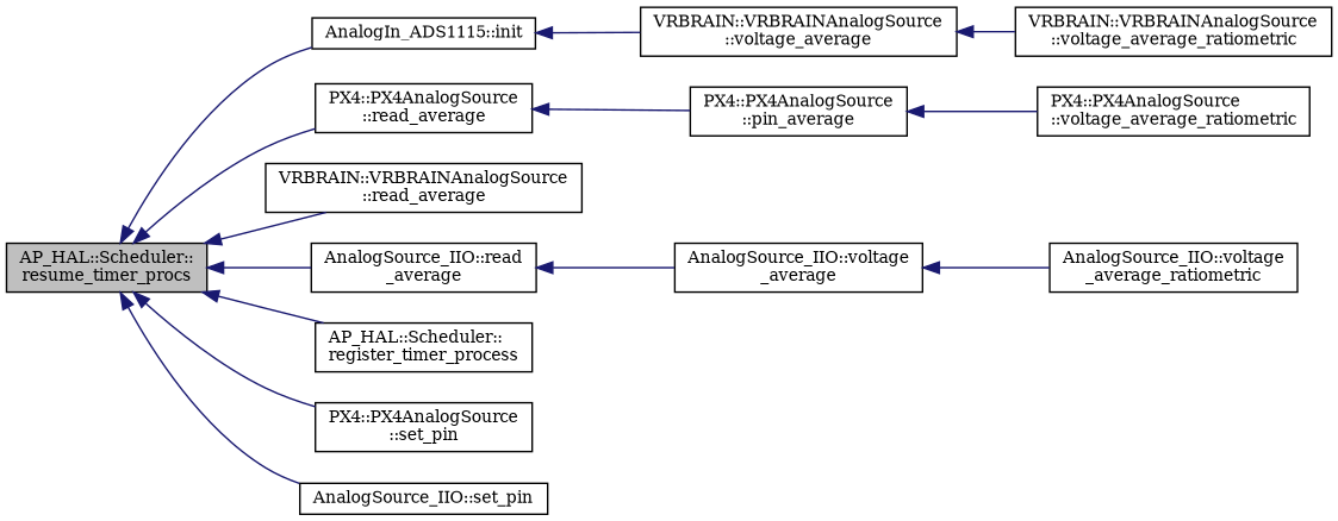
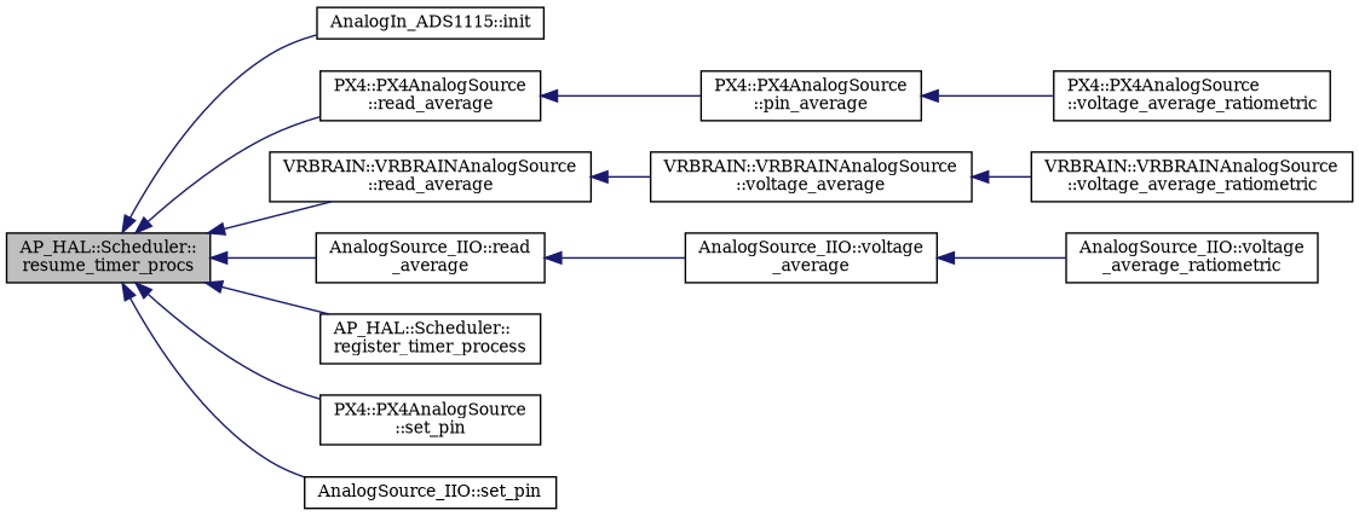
  digraph {
    fontname="DejaVu Serif"
    rankdir=LR
    node [color=black fillcolor=white fontname="DejaVu Serif" fontsize=10 shape=record style=filled]
    edge [color=midnightblue dir=back fontname="DejaVu Serif" fontsize=10 labelfontname=Helvetica labelfontsize=10 style=solid]
    n1 [fillcolor=grey75 fontcolor=black height=0.2 label="AP_HAL::Scheduler::\lresume_timer_procs" width=0.4]
    n2 [height=0.2 label="AnalogIn_ADS1115::init" width=0.4]
    n3 [height=0.2 label="PX4::PX4AnalogSource\l::read_average" width=0.4]
    n4 [height=0.2 label="VRBRAIN::VRBRAINAnalogSource\l::read_average" width=0.4]
    n5 [height=0.2 label="AnalogSource_IIO::read\l_average" width=0.4]
    n6 [height=0.2 label="AP_HAL::Scheduler::\lregister_timer_process" width=0.4]
    n7 [height=0.2 label="PX4::PX4AnalogSource\l::set_pin" width=0.4]
    n8 [height=0.2 label="AnalogSource_IIO::set_pin" width=0.4]
    n9 [height=0.2 label="PX4::PX4AnalogSource\l::pin_average" width=0.4]
    n10 [height=0.2 label="VRBRAIN::VRBRAINAnalogSource\l::voltage_average" width=0.4]
    n11 [height=0.2 label="AnalogSource_IIO::voltage\l_average" width=0.4]
    n12 [height=0.2 label="PX4::PX4AnalogSource\l::voltage_average_ratiometric" width=0.4]
    n13 [height=0.2 label="VRBRAIN::VRBRAINAnalogSource\l::voltage_average_ratiometric" width=0.4]
    n14 [height=0.2 label="AnalogSource_IIO::voltage\l_average_ratiometric" width=0.4]
    n1 -> n2
    n1 -> n3
    n1 -> n4
    n1 -> n5
    n1 -> n6
    n1 -> n7
    n1 -> n8
    n3 -> n9
-   n2 -> n10
+   n4 -> n10
    n5 -> n11
    n9 -> n12
    n10 -> n13
    n11 -> n14
  }
